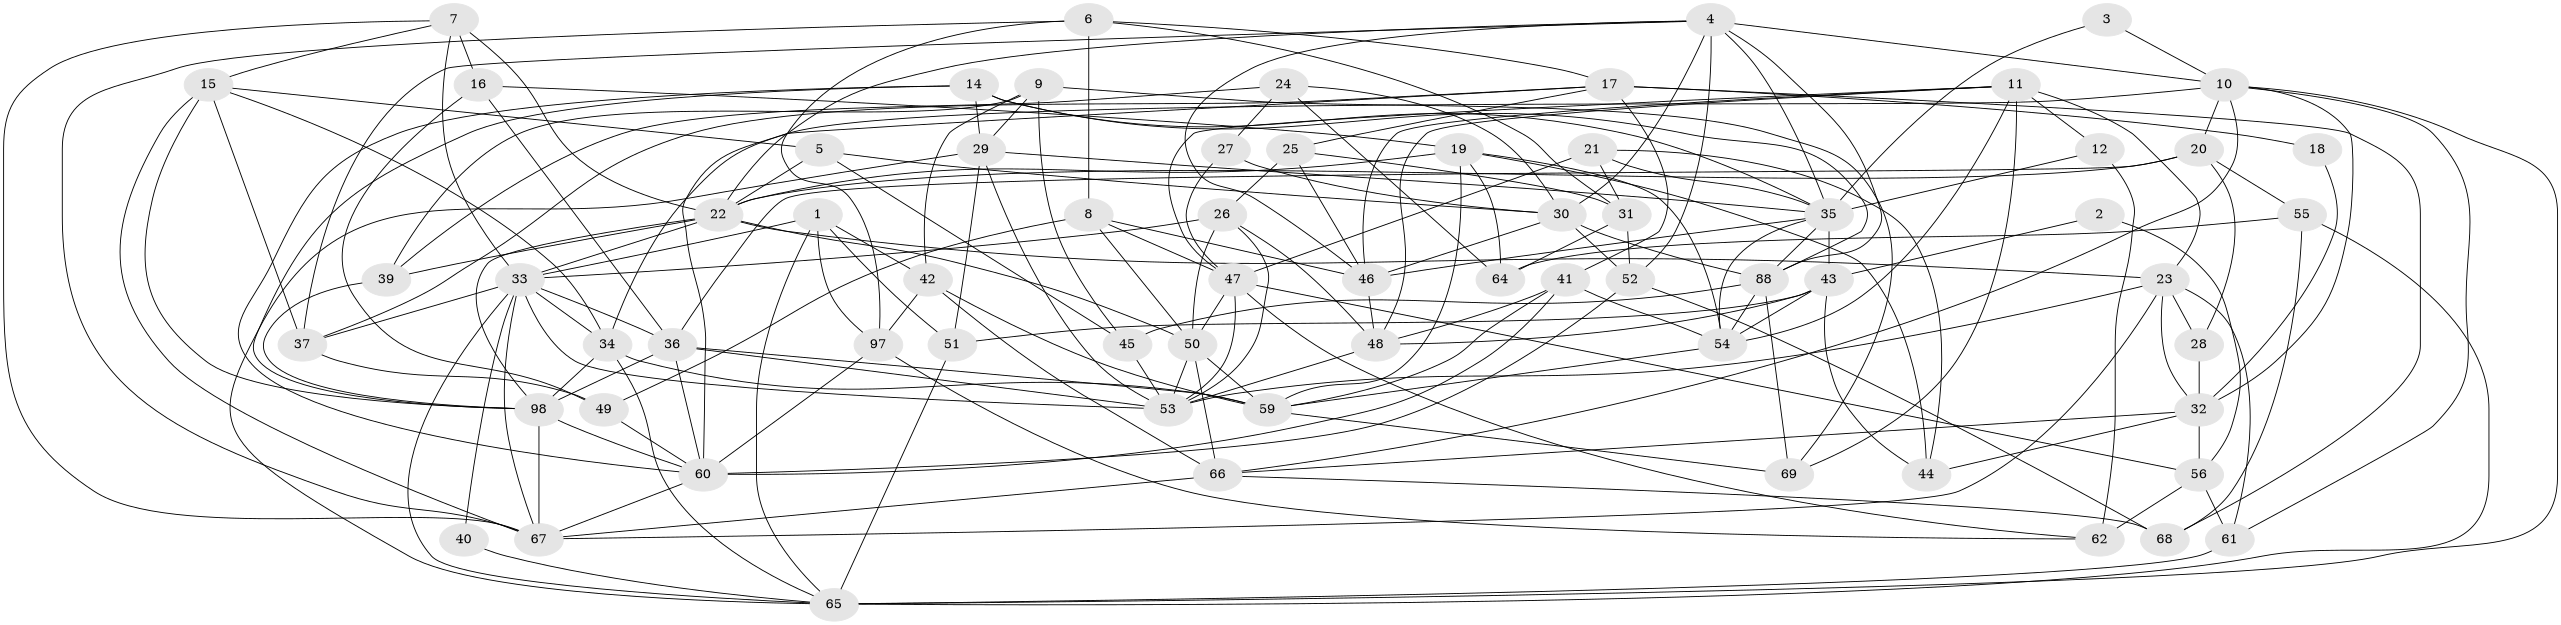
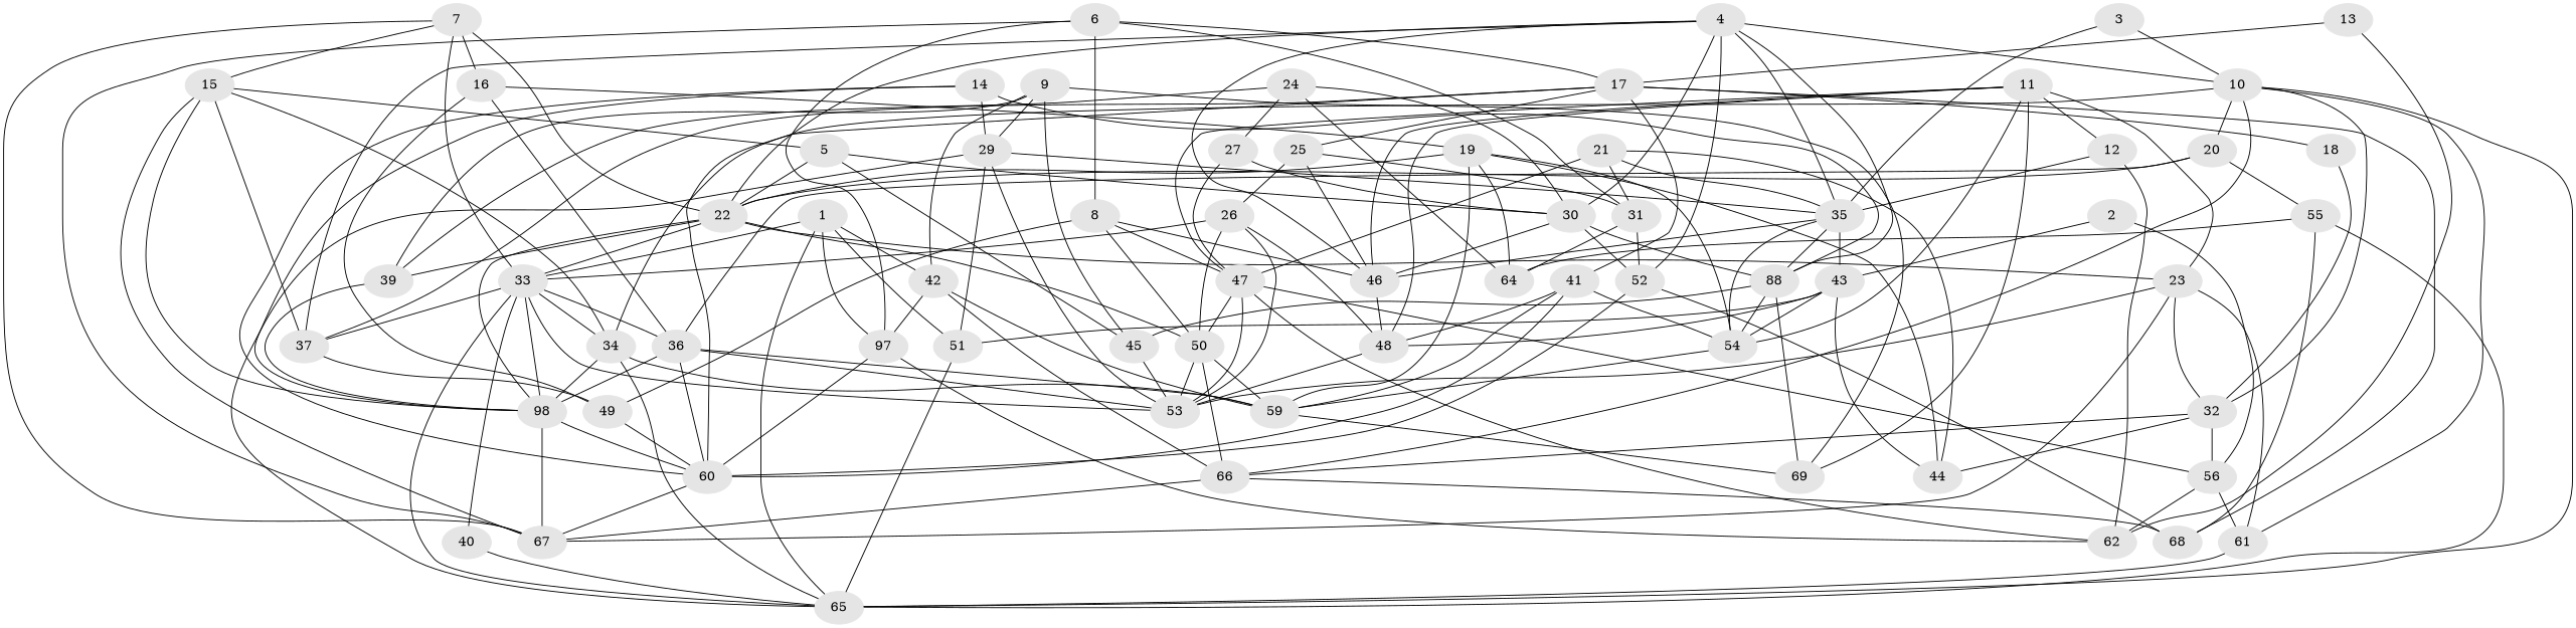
  graph {
    node [color=gray90 style=filled]
    edge [weight=1.0]
    1
    33
    42
    51
    n5 [label=97]
    65
    37
    67
    34
    36
    53
    40
    66
    59
    62
    60
    2
    43
    56
    48
    54
    44
    61
    3
    10
    35
    20
    32
    n29 [label=88]
    46
    4
    22
    30
    52
    50
    39
    23
    n38 [label=98]
    49
    45
    69
    68
    5
    6
    8
    17
    31
    47
    18
    25
    41
    64
    7
    15
    16
    19
    9
    29
-   28
    55
    11
    12
+   13
    14
    26
    21
    24
    27
    1 -- 33
    1 -- 42
    1 -- 51
    1 -- n5
    1 -- 65
    33 -- 65
    33 -- 37 [weight=2.0]
-   33 -- 67
+   33 -- n38
    33 -- 34
    33 -- 36
    33 -- 53
    33 -- 40
    42 -- n5
    42 -- 66
    42 -- 59
    51 -- 65
    n5 -- 62
    n5 -- 60
    37 -- 49
    34 -- 65
    34 -- 59 [weight=2.0]
    34 -- n38
    36 -- 53
    36 -- 59
    36 -- 60
    36 -- n38
    40 -- 65
    66 -- 67 [weight=2.0]
    66 -- 68
    59 -- 69
    60 -- 67
    2 -- 43
    2 -- 56
    43 -- 51
    43 -- 48
    43 -- 54
    43 -- 44
    56 -- 62
    56 -- 61
    48 -- 53
    54 -- 59
    61 -- 65 [weight=2.0]
    3 -- 10
    3 -- 35
    10 -- 65
    10 -- 34
    10 -- 66
    10 -- 61
    10 -- 20
    10 -- 32
    35 -- 43
    35 -- 54
    35 -- n29
    35 -- 46
    20 -- 36
    20 -- 22
-   20 -- 28
    20 -- 55
    32 -- 66
    32 -- 56
    32 -- 44
    n29 -- 54
    n29 -- 45
    n29 -- 69
    46 -- 48
    4 -- 37
    4 -- 10
    4 -- 35
    4 -- n29
    4 -- 46
    4 -- 22
    4 -- 30
    4 -- 52
    22 -- 33
    22 -- 50
    22 -- 39
    22 -- 23
    22 -- n38
    30 -- n29
    30 -- 46
    30 -- 52
    52 -- 60
    52 -- 68
    50 -- 53
    50 -- 66
    50 -- 59
    39 -- n38
    23 -- 67
    23 -- 53 [weight=2.0]
    23 -- 61
    23 -- 32
-   23 -- 28
    n38 -- 67
    n38 -- 60
    49 -- 60
    45 -- 53
    5 -- 22
    5 -- 30
    5 -- 45
    6 -- n5
    6 -- 67
    6 -- 8
    6 -- 17
    6 -- 31
    8 -- 46
    8 -- 50
    8 -- 49
    8 -- 47
    17 -- 37
    17 -- 60
    17 -- 68
    17 -- 18
    17 -- 25
    17 -- 41
    31 -- 52
    31 -- 64
    47 -- 53
    47 -- 62
    47 -- 56
    47 -- 50
    18 -- 32
    25 -- 46
    25 -- 31
    25 -- 26
    41 -- 59
    41 -- 60
    41 -- 48
    41 -- 54
    7 -- 33
    7 -- 67
    7 -- 22
    7 -- 15
    7 -- 16 [weight=2.0]
    15 -- 37
    15 -- 67
    15 -- 34
    15 -- n38
    15 -- 5
    16 -- 36
    16 -- 49
    16 -- 19
    19 -- 59
    19 -- 54
    19 -- 44
    19 -- 22
    19 -- 64
    9 -- 42
    9 -- 39
    9 -- 45
    9 -- 69
    9 -- 29
    29 -- 51
    29 -- 65
    29 -- 53
    29 -- 35
-   28 -- 32
    55 -- 65
    55 -- 68
    55 -- 64
    11 -- 48
    11 -- 54
    11 -- 46
    11 -- 23
    11 -- 69
    11 -- 47
    11 -- 12
    12 -- 62
    12 -- 35
+   13 -- 62
+   13 -- 17
    14 -- 60
-   14 -- 35 [weight=2.0]
    14 -- n29 [weight=2.0]
    14 -- n38
    14 -- 29
    26 -- 33
    26 -- 53
    26 -- 48
    26 -- 50
    21 -- 44
    21 -- 35
    21 -- 31
    21 -- 47
    24 -- 30
    24 -- 39
    24 -- 64
    24 -- 27
    27 -- 30
    27 -- 47
  }
